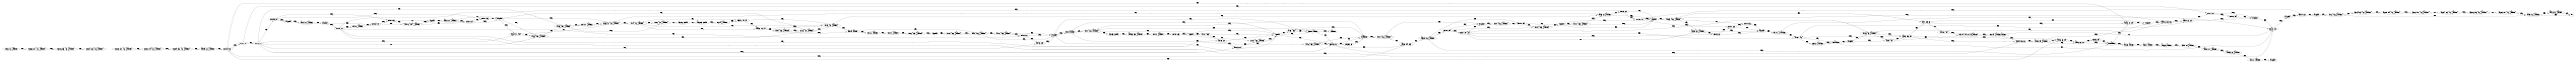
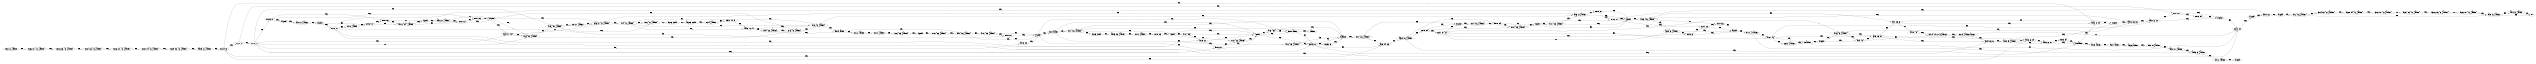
  digraph {
    rankdir=LR
    n1 [label="sub sp , sp , # address"]
    n2 [label="stp x28 , x27 , [ sp , # address ]"]
    n3 [label="stp x26 , x25 , [ sp , # address ]"]
    n4 [label="stp x24 , x23 , [ sp , # address ]"]
    n5 [label="stp x22 , x21 , [ sp , # address ]"]
    n6 [label="stp x20 , x19 , [ sp , # address ]"]
    n7 [label="stp x29 , x30 , [ sp , # address ]"]
    n8 [label="add x29 , sp , # address"]
    n9 [label="mov x19 , x3"]
    n10 [label="mov x20 , x2"]
    n11 [label="add x8 , x19 , x23"]
    n12 [label="add x8 , x8 , x19"]
    n13 [label="add x0 , x1 , x19"]
    n14 [label="mov x22 , x1"]
    n15 [label="mov x1 , x20"]
    n16 [label="add x24 , x8 , # address"]
    n17 [label="add x8 , x8 , x2"]
    n18 [label="bl symbol"]
    n19 [label="mov x2 , x19"]
    n20 [label="bl symbol"]
    n21 [label="mov x23 , x0"]
    n22 [label="ldp q0 , q1 , [ x22 ]"]
    n23 [label="ldr q2 , [ x22 , # address ]"]
    n24 [label="ldr x8 , [ x22 , # address ]"]
    n25 [label="mov x3 , x22"]
    n26 [label="mov x3 , x22"]
    n27 [label="bl symbol"]
    n28 [label="mov x0 , x23"]
    n29 [label="mov x1 , x23"]
    n30 [label="stp q0 , q1 , [ sp , # address ]"]
    n31 [label="str q2 , [ sp , # address ]"]
    n32 [label="mov w10 , # address"]
    n33 [label="str x8 , [ sp , # address ]"]
    n34 [label="bl symbol"]
    n35 [label="str x0 , [ x26 , # address ]"]
    n36 [label="bl symbol"]
    n37 [label="add x0 , x0 , # address"]
    n38 [label="strb w8 , [ x24 ] , # address"]
    n39 [label="bl symbol"]
    n40 [label="bl symbol"]
    n41 [label="bl symbol"]
    n42 [label="mov x21 , x0"]
    n43 [label="mov x24 , x0"]
    n44 [label="mov w8 , # address"]
    n45 [label="mov x2 , x21"]
    n46 [label="mov x2 , x21"]
    n47 [label="mov x2 , x21"]
    n48 [label="mov x0 , x21"]
    n49 [label="mov x22 , x0"]
    n50 [label="bl symbol"]
    n51 [label="bl symbol"]
    n52 [label="mov x0 , x24"]
    n53 [label="add x2 , x0 , # address"]
    n54 [label="ldr w9 , [ sp , # address ]"]
    n55 [label="add x3 , sp , # address"]
    n56 [label="str w8 , [ sp , # address ]"]
    n57 [label="adrp x26 , symbol"]
    n58 [label="cneg w8 , w10 , le"]
    n59 [label="add w8 , w8 , w9"]
    n60 [label="ldr x9 , [ x26 , # address ]"]
    n61 [label="adrp x25 , symbol"]
    n62 [label="cmp w9 , # address"]
    n63 [label="cbnz x9 , address"]
    n64 [label="ldr x0 , [ x26 , # address ]"]
    n65 [label="mov w8 , # address"]
    n66 [label="ldr x1 , [ x25 , # address ]"]
    n67 [label="mov w0 , # address"]
    n68 [label="cbz x0 , address"]
    n69 [label="cbnz x0 , address"]
    n70 [label="mov x23 , x0"]
    n71 [label="str x8 , [ x25 , # address ]"]
    n72 [label="ldr x0 , [ x26 , # address ]"]
    n73 [label="ldr x8 , [ x25 , # address ]"]
    n74 [label="b address"]
    n75 [label="b.lo address"]
    n76 [label="cmp x23 , x8"]
    n77 [label="sub x9 , x23 , x8"]
    n78 [label="adrp x23 , symbol"]
    n79 [label="bl symbol"]
    n80 [label="add x23 , x23 , # address"]
    n81 [label="ldr x1 , [ x23 ]"]
    n82 [label="ldr x0 , [ x26 , # address ]"]
    n83 [label="bl symbol"]
    n84 [label="str x0 , [ x26 , # address ]"]
    n85 [label="mov w2 , # address"]
    n86 [label="mov x1 , x23"]
    n87 [label="ldr x8 , [ x23 ]"]
    n88 [label="add x2 , x9 , # address"]
    n89 [label="bl symbol"]
    n90 [label="str x0 , [ x26 , # address ]"]
    n91 [label="mov x1 , x24"]
    n92 [label="mov x0 , x24"]
    n93 [label="b.ne address"]
    n94 [label="str x24 , [ x25 , # address ]"]
    n95 [label="stp xzr , xzr , [ sp ]"]
    n96 [label="bl symbol"]
    n97 [label="adrp x0 , address"]
    n98 [label="add x2 , sp , # address"]
    n99 [label="mov x3 , sp"]
    n100 [label="ldr x27 , [ sp ]"]
    n101 [label="ldr x28 , [ sp , # address ]"]
    n102 [label="bl symbol"]
    n103 [label="mov x1 , x22"]
    n104 [label="cmp x27 , # address"]
    n105 [label="b.ne address"]
    n106 [label="add x8 , x28 , x27"]
    n107 [label="add x0 , x8 , x27"]
    n108 [label="add x8 , x25 , x28"]
    n109 [label="ldr x9 , [ x0 ]"]
    n110 [label="ldr x1 , [ x25 , # address ]"]
    n111 [label="mov x0 , x22"]
    n112 [label="ldr x25 , [ x26 , # address ]"]
    n113 [label="mov x0 , x25"]
    n114 [label="bl symbol"]
    n115 [label="add x1 , x25 , x8"]
    n116 [label="ldrb w10 , [ x1 ]"]
    n117 [label="tbz w0 , # 0 , address"]
    n118 [label="bl symbol"]
    n119 [label="ldr x8 , [ x26 , # address ]"]
    n120 [label="ldp x29 , x30 , [ sp , # address ]"]
    n121 [label="add x0 , x8 , # address"]
    n122 [label="ldp x20 , x19 , [ sp , # address ]"]
    n123 [label="add sp , sp , # address"]
    n124 [label=ret]
    n125 [label="ldp x22 , x21 , [ sp , # address ]"]
    n126 [label="ldp x24 , x23 , [ sp , # address ]"]
    n127 [label="ldp x26 , x25 , [ sp , # address ]"]
    n128 [label="ldp x28 , x27 , [ sp , # address ]"]
    n129 [label="ldrh w9 , [ x9 , x10 , lsl # address ]"]
    n130 [label="tbnz w9 , # address , address"]
    n131 [label="cmp x8 , x24"]
    n132 [label="adrp x1 , address"]
    n133 [label="adrp x3 , address"]
    n134 [label="add x0 , x0 , # address"]
    n135 [label="add x1 , x1 , # address"]
    n136 [label="add x3 , x3 , # address"]
    n137 [label="mov w2 , # address"]
    n138 [label="bl symbol"]
    n1 -> n2 [label=CFG]
    n2 -> n3 [label=CFG]
    n3 -> n4 [label=CFG]
+   n4 -> n5 [label=CFG]
    n5 -> n6 [label=CFG]
    n6 -> n7 [label=CFG]
    n7 -> n8 [label=CFG]
    n8 -> n9 [label=CFG]
    n9 -> n10 [label=CFG]
    n9 -> n11 [label=DFG]
    n9 -> n12 [label=DFG]
    n9 -> n13 [label=DFG]
    n10 -> n14 [label=CFG]
    n10 -> n15 [label=DFG]
    n11 -> n16 [label=DFG]
    n12 -> n17 [label=DFG]
    n13 -> n18 [label=DFG]
    n14 -> n21 [label=CFG]
    n14 -> n22 [label=DFG]
    n14 -> n23 [label=DFG]
    n14 -> n24 [label=DFG]
    n14 -> n25 [label=DFG]
    n14 -> n26 [label=DFG]
    n15 -> n19 [label=CFG]
    n15 -> n20 [label=DFG]
    n16 -> n91 [label=DFG]
    n16 -> n92 [label=DFG]
    n16 -> n93 [label=DFG]
    n17 -> n93 [label=DFG]
    n17 -> n131 [label=CFG]
    n18 -> n108 [label=CFG]
    n19 -> n20 [label=DFG]
    n20 -> n48 [label=CFG]
    n21 -> n27 [label=CFG]
    n21 -> n28 [label=DFG]
    n21 -> n29 [label=DFG]
    n22 -> n23 [label=CFG]
    n22 -> n30 [label=DFG]
    n23 -> n24 [label=CFG]
    n23 -> n31 [label=DFG]
    n24 -> n32 [label=CFG]
    n24 -> n33 [label=DFG]
    n25 -> n34 [label=DFG]
    n26 -> n35 [label=CFG]
    n26 -> n36 [label=DFG]
    n27 -> n37 [label=DFG]
    n28 -> n38 [label=CFG]
    n28 -> n39 [label=DFG]
    n29 -> n40 [label=DFG]
    n30 -> n54 [label=DFG]
    n30 -> n55 [label=DFG]
    n31 -> n56 [label=CFG]
    n32 -> n30 [label=CFG]
    n33 -> n57 [label=CFG]
    n34 -> n68 [label=DFG]
    n34 -> n69 [label=DFG]
    n34 -> n70 [label=DFG]
    n35 -> n36 [label=CFG]
    n36 -> n68 [label=DFG]
    n36 -> n69 [label=DFG]
    n36 -> n70 [label=DFG]
    n36 -> n87 [label=CFG]
    n37 -> n41 [label=DFG]
    n38 -> n39 [label=CFG]
    n38 -> n52 [label=DFG]
    n39 -> n53 [label=DFG]
    n40 -> n22 [label=DFG]
    n40 -> n23 [label=DFG]
    n40 -> n30 [label=DFG]
    n40 -> n31 [label=DFG]
    n41 -> n42 [label=DFG]
    n41 -> n43 [label=DFG]
    n42 -> n44 [label=CFG]
    n42 -> n45 [label=DFG]
    n42 -> n46 [label=DFG]
    n42 -> n47 [label=DFG]
    n42 -> n48 [label=DFG]
    n43 -> n28 [label=CFG]
    n43 -> n38 [label=DFG]
    n44 -> n43 [label=CFG]
    n45 -> n25 [label=CFG]
    n45 -> n34 [label=DFG]
    n46 -> n26 [label=CFG]
    n46 -> n36 [label=DFG]
    n47 -> n49 [label=CFG]
    n47 -> n50 [label=DFG]
    n48 -> n51 [label=DFG]
    n49 -> n50 [label=CFG]
    n49 -> n103 [label=DFG]
    n49 -> n111 [label=DFG]
    n50 -> n112 [label=CFG]
    n51 -> n111 [label=CFG]
    n52 -> n29 [label=CFG]
    n52 -> n40 [label=DFG]
    n53 -> n40 [label=DFG]
    n53 -> n52 [label=CFG]
    n54 -> n33 [label=CFG]
    n54 -> n56 [label=DFG]
    n54 -> n58 [label=DFG]
    n54 -> n59 [label=DFG]
    n55 -> n47 [label=CFG]
    n55 -> n50 [label=DFG]
    n56 -> n55 [label=DFG]
    n56 -> n63 [label=CFG]
    n57 -> n61 [label=CFG]
    n58 -> n56 [label=DFG]
    n58 -> n59 [label=DFG]
    n59 -> n56 [label=DFG]
    n59 -> n60 [label=CFG]
    n60 -> n31 [label=CFG]
    n60 -> n63 [label=DFG]
    n61 -> n62 [label=CFG]
    n62 -> n58 [label=CFG]
    n63 -> n64 [label=CFG]
    n63 -> n65 [label=CFG]
    n64 -> n34 [label=DFG]
    n64 -> n66 [label=CFG]
    n65 -> n67 [label=CFG]
    n66 -> n34 [label=DFG]
    n66 -> n45 [label=CFG]
    n67 -> n71 [label=CFG]
    n68 -> n72 [label=CFG]
    n68 -> n73 [label=CFG]
    n69 -> n70 [label=CFG]
    n69 -> n74 [label=DFG]
    n70 -> n11 [label=DFG]
    n70 -> n75 [label=DFG]
    n70 -> n76 [label=CFG]
    n70 -> n77 [label=DFG]
    n71 -> n83 [label=CFG]
    n72 -> n78 [label=CFG]
    n72 -> n79 [label=DFG]
    n73 -> n70 [label=CFG]
    n73 -> n75 [label=DFG]
    n74 -> n72 [label=CFG]
    n75 -> n72 [label=CFG]
    n75 -> n82 [label=CFG]
    n76 -> n75 [label=CFG]
    n77 -> n88 [label=DFG]
    n78 -> n80 [label=CFG]
    n79 -> n35 [label=DFG]
    n79 -> n36 [label=DFG]
    n79 -> n81 [label=CFG]
    n80 -> n85 [label=CFG]
    n81 -> n36 [label=DFG]
    n81 -> n46 [label=CFG]
    n82 -> n11 [label=CFG]
    n82 -> n89 [label=DFG]
    n83 -> n84 [label=DFG]
    n84 -> n64 [label=CFG]
    n85 -> n86 [label=CFG]
    n86 -> n79 [label=CFG]
    n87 -> n69 [label=CFG]
    n87 -> n75 [label=DFG]
    n88 -> n12 [label=CFG]
    n88 -> n17 [label=DFG]
    n88 -> n18 [label=DFG]
    n89 -> n90 [label=DFG]
    n90 -> n92 [label=CFG]
    n91 -> n89 [label=DFG]
    n91 -> n94 [label=DFG]
    n91 -> n95 [label=CFG]
    n92 -> n94 [label=CFG]
    n92 -> n96 [label=DFG]
    n93 -> n13 [label=CFG]
    n93 -> n97 [label=CFG]
    n94 -> n96 [label=CFG]
    n95 -> n89 [label=CFG]
    n95 -> n98 [label=DFG]
    n95 -> n99 [label=DFG]
    n95 -> n100 [label=DFG]
    n95 -> n101 [label=DFG]
    n96 -> n49 [label=DFG]
    n96 -> n50 [label=DFG]
    n96 -> n110 [label=CFG]
    n97 -> n132 [label=CFG]
    n98 -> n99 [label=CFG]
    n98 -> n102 [label=DFG]
    n99 -> n102 [label=DFG]
    n99 -> n103 [label=CFG]
    n100 -> n104 [label=CFG]
    n100 -> n105 [label=DFG]
    n100 -> n106 [label=DFG]
    n100 -> n107 [label=DFG]
    n101 -> n106 [label=DFG]
    n101 -> n108 [label=DFG]
    n101 -> n109 [label=CFG]
    n102 -> n117 [label=DFG]
    n103 -> n102 [label=DFG]
    n103 -> n113 [label=CFG]
    n104 -> n105 [label=CFG]
    n105 -> n48 [label=CFG]
    n105 -> n118 [label=CFG]
    n106 -> n12 [label=DFG]
    n106 -> n77 [label=DFG]
    n106 -> n115 [label=DFG]
    n107 -> n15 [label=CFG]
    n107 -> n20 [label=DFG]
    n108 -> n107 [label=DFG]
    n109 -> n106 [label=CFG]
    n109 -> n129 [label=DFG]
    n110 -> n50 [label=DFG]
    n110 -> n55 [label=CFG]
    n111 -> n114 [label=DFG]
    n112 -> n98 [label=CFG]
    n112 -> n108 [label=DFG]
    n112 -> n113 [label=DFG]
    n112 -> n115 [label=DFG]
    n113 -> n102 [label=DFG]
    n114 -> n119 [label=CFG]
    n115 -> n13 [label=DFG]
    n115 -> n18 [label=DFG]
    n115 -> n116 [label=DFG]
    n116 -> n129 [label=DFG]
-   n117 -> n48 [label=CFG]
+   n117 -> n136 [label=CFG]
    n117 -> n100 [label=CFG]
    n118 -> n101 [label=CFG]
    n118 -> n109 [label=DFG]
    n119 -> n120 [label=CFG]
    n119 -> n121 [label=DFG]
    n120 -> n122 [label=CFG]
    n121 -> n123 [label=CFG]
    n121 -> n124 [label=DFG]
    n122 -> n125 [label=CFG]
    n123 -> n124 [label=CFG]
    n125 -> n126 [label=CFG]
    n126 -> n127 [label=CFG]
    n127 -> n128 [label=CFG]
    n128 -> n121 [label=CFG]
    n129 -> n130 [label=DFG]
    n130 -> n48 [label=CFG]
    n130 -> n77 [label=CFG]
    n131 -> n93 [label=CFG]
    n132 -> n133 [label=CFG]
    n133 -> n134 [label=CFG]
    n134 -> n135 [label=CFG]
    n135 -> n136 [label=CFG]
    n136 -> n137 [label=CFG]
    n137 -> n138 [label=CFG]
  }
